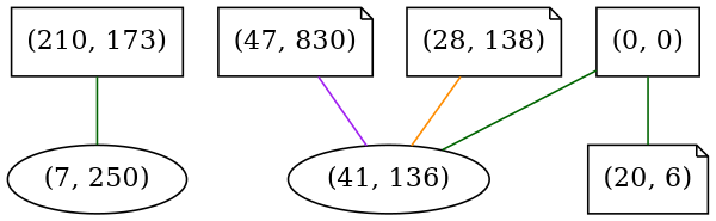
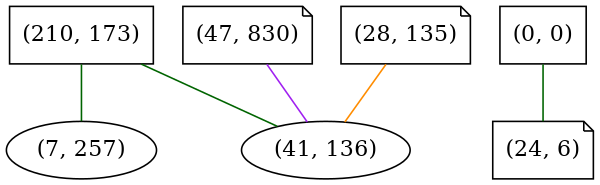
  graph {
    node [shape=note]
    edge [color=darkgreen weight=1]
    "(210, 173)" [shape=box]
-   "(7, 250)" [shape=ellipse]
+   "(7, 250)" [shape=ellipse label="(7, 257)"]
    "(41, 136)" [shape=ellipse]
    "(0, 0)" [shape=box]
-   "(24, 6)" [label="(20, 6)"]
+   "(24, 6)"
    n6 [label="(47, 830)"]
-   "(28, 138)"
+   "(28, 138)" [label="(28, 135)"]
    "(210, 173)" -- "(7, 250)"
-   "(0, 0)" -- "(41, 136)"
+   "(210, 173)" -- "(41, 136)"
    "(0, 0)" -- "(24, 6)" [weight=4]
    n6 -- "(41, 136)" [color=purple]
    "(28, 138)" -- "(41, 136)" [color=darkorange]
  }
